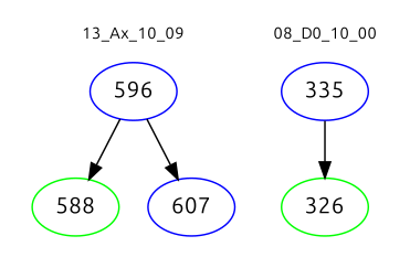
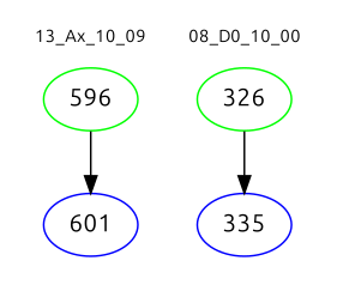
  digraph {
    fontname=Ubuntu
    node [color=blue fontname=Ubuntu]
    edge [color=black fontname=Ubuntu]
-   n1 [label=596]
-   n2 [color=green label=588]
-   n3 [label=607]
+   n1 [color=green label=596]
+   n3 [label=601]
    n4 [label=335]
    n5 [color=green label=326]
    subgraph cluster_1 {
      color=white
      fontsize=10
      label="13_Ax_10_09"
      n1
-     n2
      n3
    }
    subgraph cluster_2 {
      color=white
      fontsize=10
      label="08_D0_10_00"
      n4
      n5
    }
-   n1 -> n2
    n1 -> n3
-   n4 -> n5
+   n5 -> n4
  }
